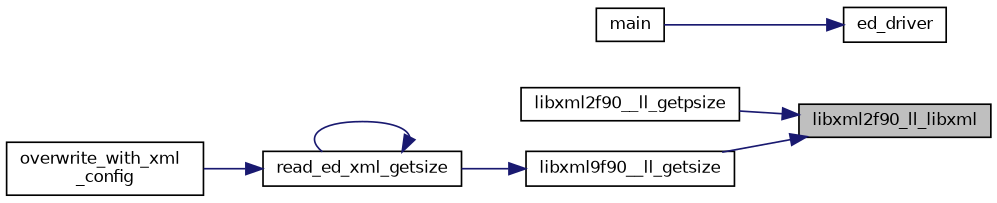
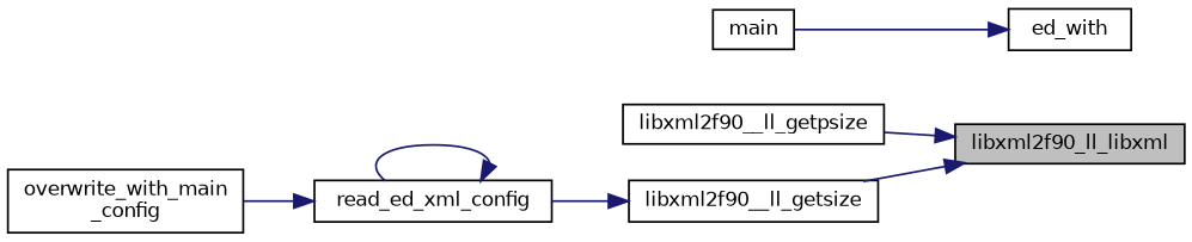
  digraph {
    rankdir=RL
    node [color=black fillcolor=white fontname=Helvetica fontsize=10 shape=record style=filled]
    edge [color=midnightblue dir=back fontname=Helvetica fontsize=10 labelfontname=Helvetica labelfontsize=10 style=solid]
    n1 [fillcolor=grey75 fontcolor=black height=0.2 label=libxml2f90_ll_libxml width=0.4]
    n2 [height=0.2 label=libxml2f90__ll_getpsize width=0.4]
-   n3 [height=0.2 label=libxml9f90__ll_getsize width=0.4]
-   n4 [height=0.2 label=read_ed_xml_getsize width=0.4]
-   n5 [height=0.2 label="overwrite_with_xml\l_config" width=0.4]
-   n6 [height=0.2 label=ed_driver width=0.4]
+   n3 [height=0.2 label=libxml2f90__ll_getsize width=0.4]
+   n4 [height=0.2 label=read_ed_xml_config width=0.4]
+   n5 [height=0.2 label="overwrite_with_main\l_config" width=0.4]
+   n6 [height=0.2 label=ed_with width=0.4]
    n7 [height=0.2 label=main width=0.4]
    n1 -> n2
    n1 -> n3
    n3 -> n4
    n4 -> n4
    n4 -> n5
    n6 -> n7
  }
